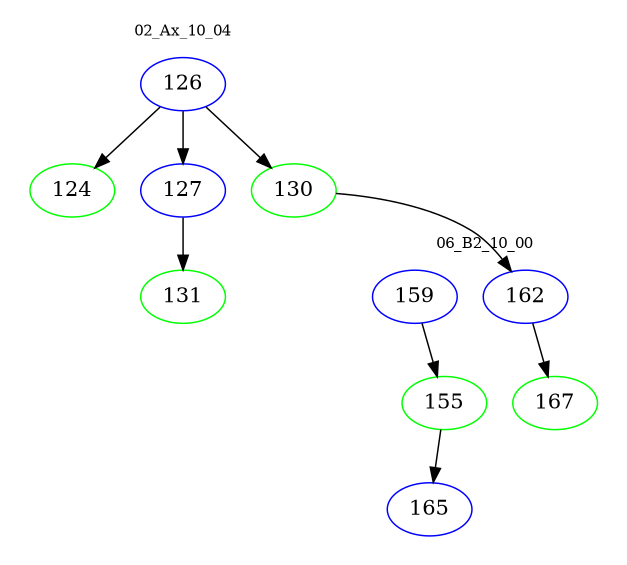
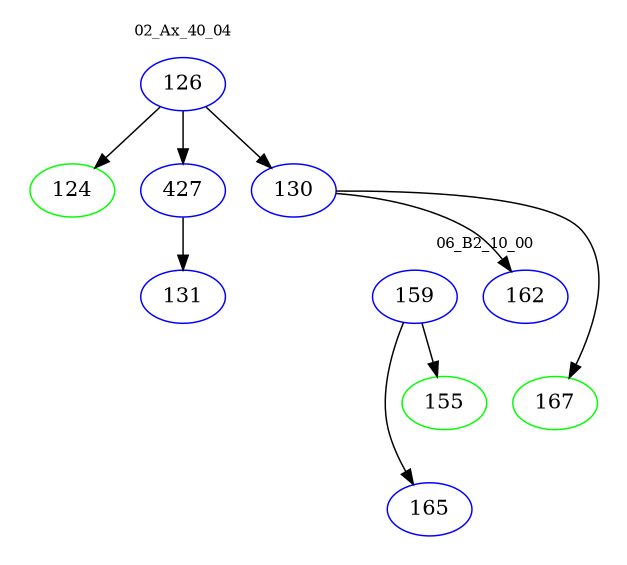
  digraph {
    node [color=blue]
    edge [color=black]
    n1 [label=126]
    n2 [color=green label=124]
-   n3 [label=127]
-   n4 [color=green label=130]
-   n5 [color=green label=131]
+   n3 [label=427]
+   n4 [label=130]
+   n5 [label=131]
    n6 [label=159]
    n7 [color=green label=155]
    n8 [label=162]
    n9 [label=165]
    n10 [color=green label=167]
    subgraph cluster_1 {
      color=white
      fontsize=10
-     label="02_Ax_10_04"
+     label="02_Ax_40_04"
      n1
      n2
      n3
      n4
      n5
    }
    subgraph cluster_2 {
      color=white
      fontsize=10
      label="06_B2_10_00"
      n6
      n7
      n8
      n9
      n10
    }
    n1 -> n2
    n1 -> n3
    n1 -> n4
    n3 -> n5
    n4 -> n8
    n6 -> n7
-   n7 -> n9
-   n8 -> n10
+   n6 -> n9
+   n4 -> n10
  }
